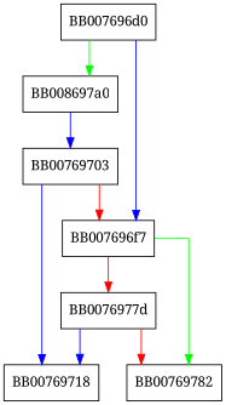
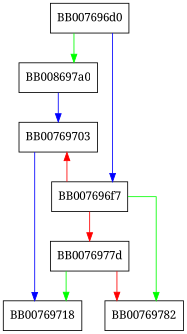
  digraph {
    fontname="Noto Serif"
    splines=ortho
    node [fontname="Noto Serif" shape=box]
    edge [color=blue fontname="Noto Serif"]
    n1 [label=BB008697a0]
    BB007696d0
    BB007696f7
    BB00769703
    BB00769782
    BB0076977d
    BB00769718
    n1 -> BB00769703
    BB007696d0 -> n1 [color=green]
    BB007696d0 -> BB007696f7
-   BB00769703 -> BB007696f7 [color=red]
+   BB007696f7 -> BB00769703 [color=red]
    BB007696f7 -> BB00769782 [color=green]
    BB007696f7 -> BB0076977d [color=red]
    BB00769703 -> BB00769718
    BB0076977d -> BB00769782 [color=red]
-   BB0076977d -> BB00769718
+   BB0076977d -> BB00769718 [color=green]
  }
